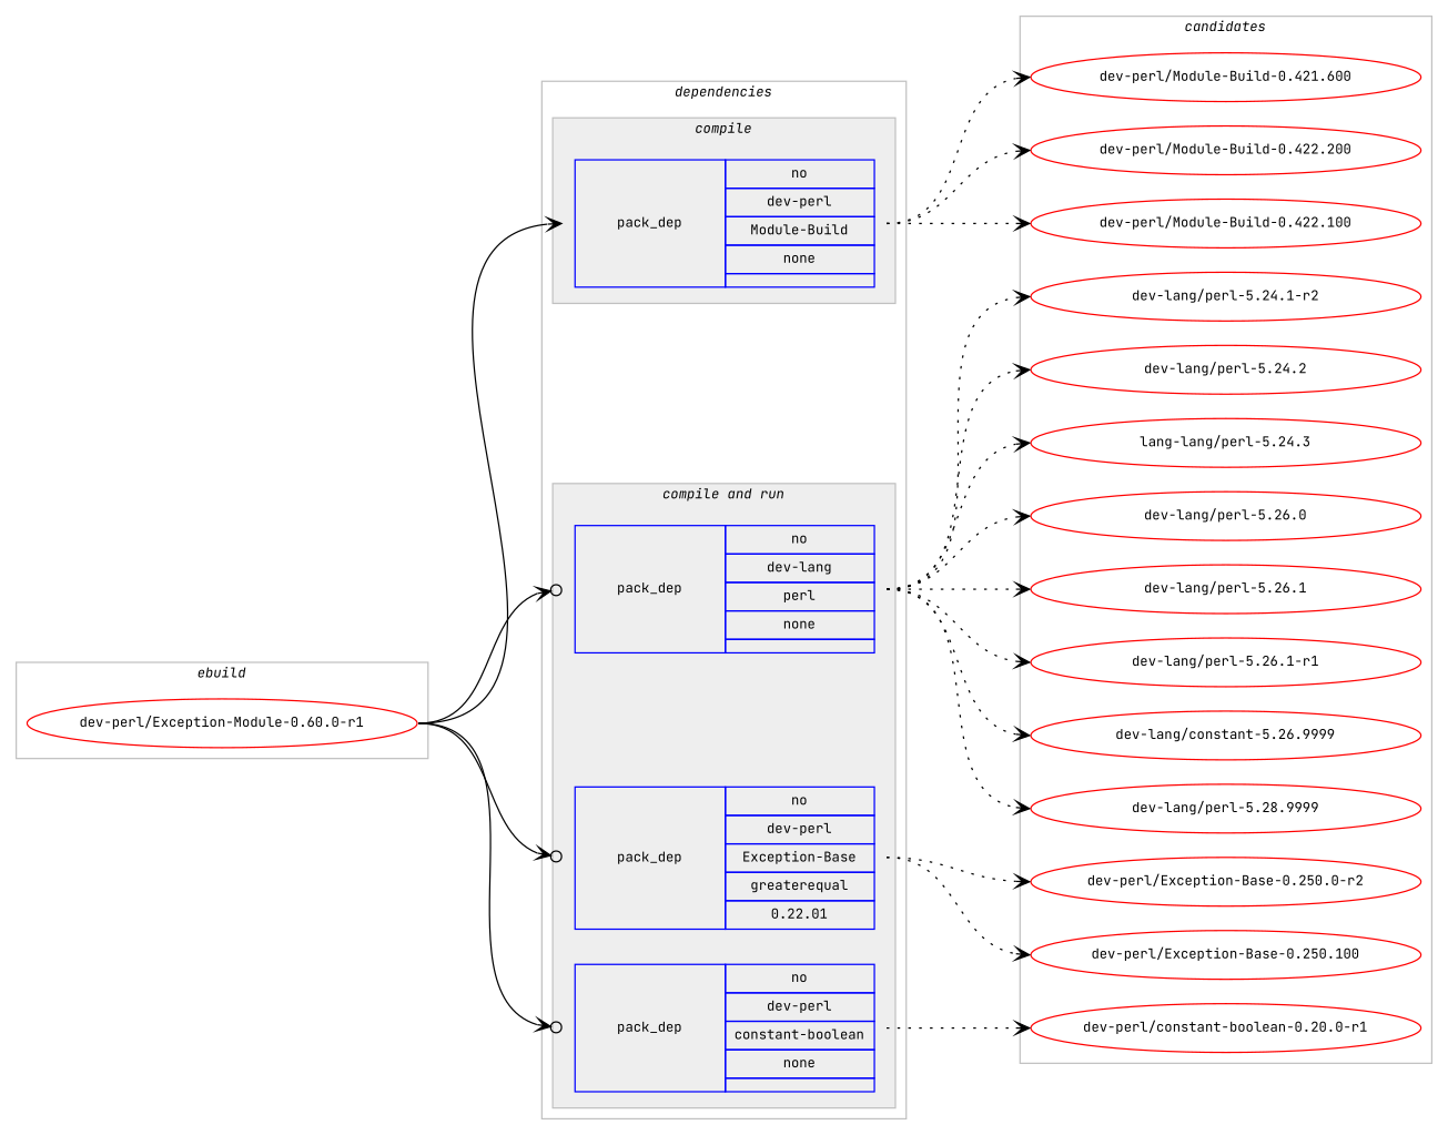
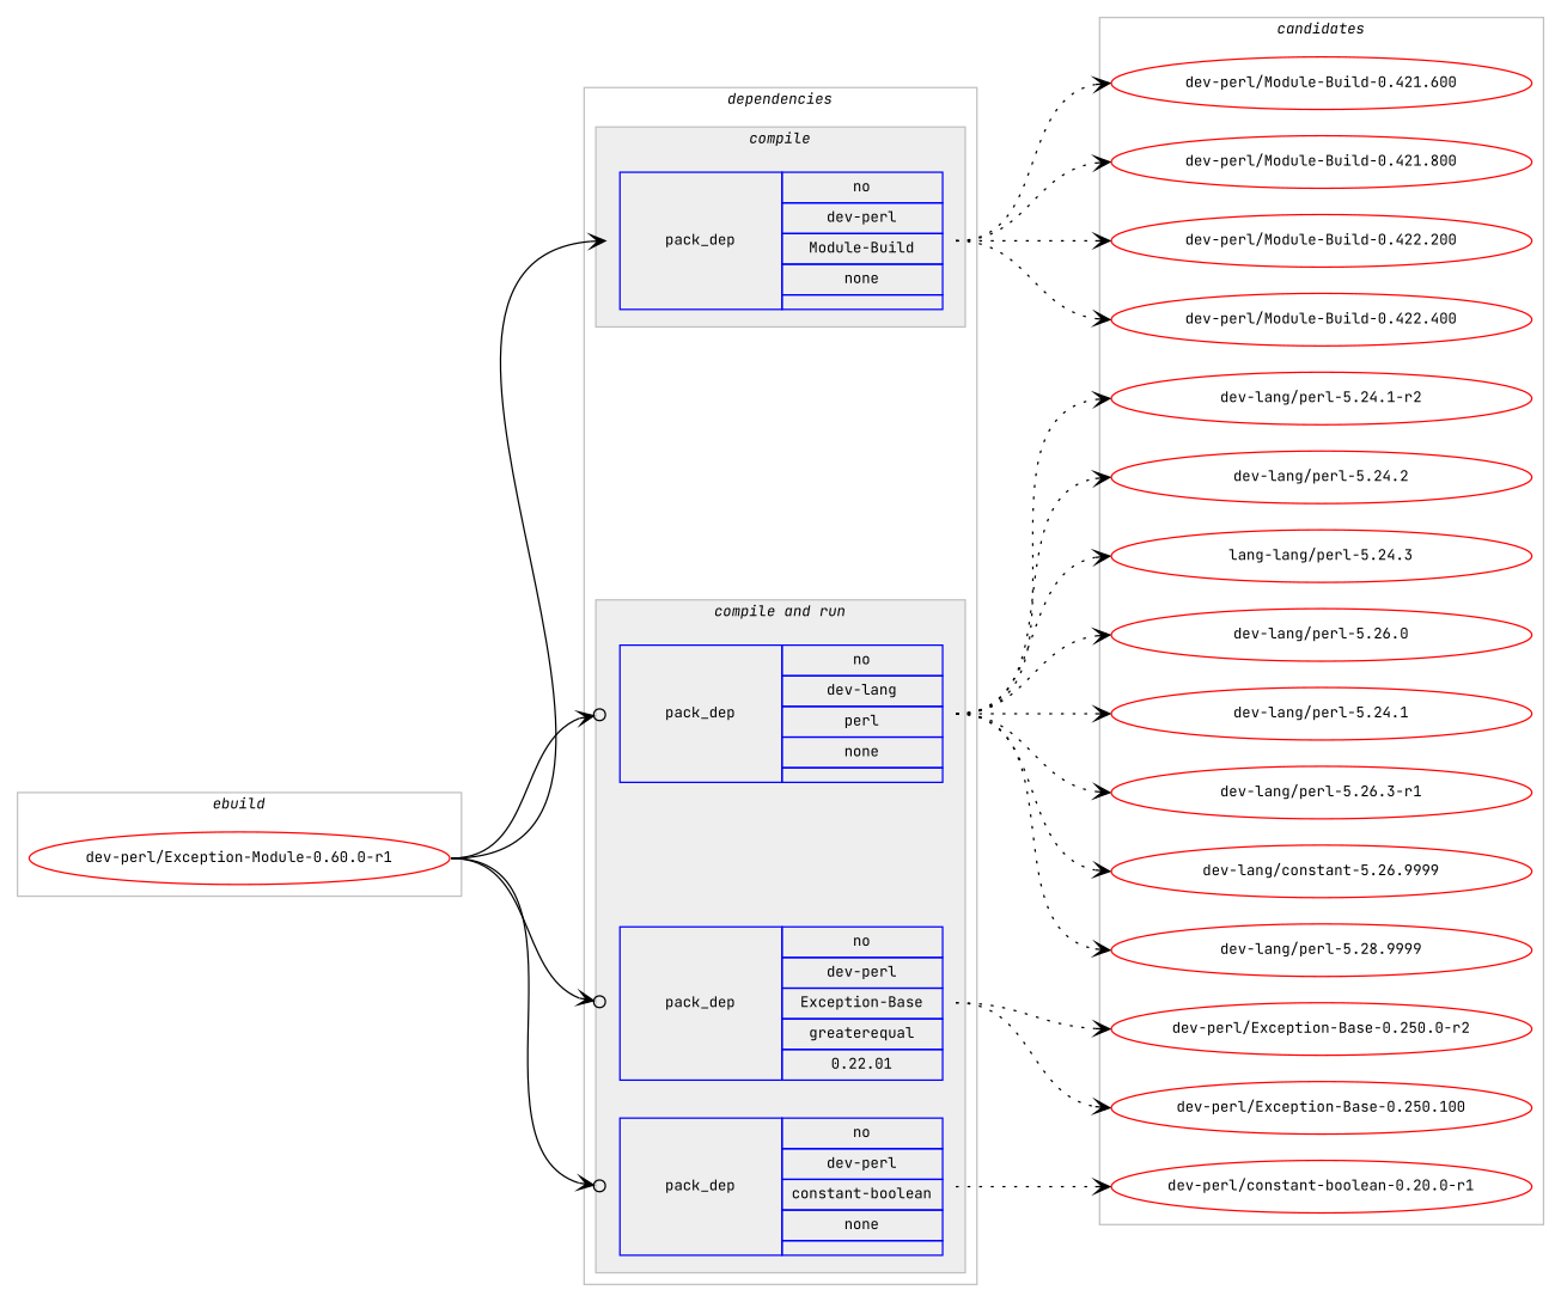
  digraph {
    compound=true
    concentrate=true
    fontname="JetBrains Mono"
    fontsize=10
    newrank=true
    rankdir=LR
    ranksep=1.5
    node [color=red fontname="JetBrains Mono" fontsize=10]
    edge [arrowhead=vee fontname="JetBrains Mono" headport=w style=dotted tailport=e weight=100]
    n1 [label="dev-perl/Exception-Module-0.60.0-r1" width=4]
    n2 [color=blue label=<<TABLE BORDER="0" CELLBORDER="1" CELLSPACING="0" CELLPADDING="4" WIDTH="220"><TR><TD ROWSPAN="6" CELLPADDING="30">pack_dep</TD></TR><TR><TD WIDTH="110">no</TD></TR><TR><TD>dev-perl</TD></TR><TR><TD>Module-Build</TD></TR><TR><TD>none</TD></TR><TR><TD></TD></TR></TABLE>> shape=none]
    n3 [color=blue label=<<TABLE BORDER="0" CELLBORDER="1" CELLSPACING="0" CELLPADDING="4" WIDTH="220"><TR><TD ROWSPAN="6" CELLPADDING="30">pack_dep</TD></TR><TR><TD WIDTH="110">no</TD></TR><TR><TD>dev-lang</TD></TR><TR><TD>perl</TD></TR><TR><TD>none</TD></TR><TR><TD></TD></TR></TABLE>> shape=none]
    n4 [color=blue label=<<TABLE BORDER="0" CELLBORDER="1" CELLSPACING="0" CELLPADDING="4" WIDTH="220"><TR><TD ROWSPAN="6" CELLPADDING="30">pack_dep</TD></TR><TR><TD WIDTH="110">no</TD></TR><TR><TD>dev-perl</TD></TR><TR><TD>Exception-Base</TD></TR><TR><TD>greaterequal</TD></TR><TR><TD>0.22.01</TD></TR></TABLE>> shape=none]
    n5 [color=blue label=<<TABLE BORDER="0" CELLBORDER="1" CELLSPACING="0" CELLPADDING="4" WIDTH="220"><TR><TD ROWSPAN="6" CELLPADDING="30">pack_dep</TD></TR><TR><TD WIDTH="110">no</TD></TR><TR><TD>dev-perl</TD></TR><TR><TD>constant-boolean</TD></TR><TR><TD>none</TD></TR><TR><TD></TD></TR></TABLE>> shape=none]
    n6 [label="dev-perl/Module-Build-0.421.600" width=4]
+   n7 [label="dev-perl/Module-Build-0.421.800" width=4]
    n8 [label="dev-perl/Module-Build-0.422.200" width=4]
-   n9 [label="dev-perl/Module-Build-0.422.100" width=4]
+   n9 [label="dev-perl/Module-Build-0.422.400" width=4]
    n10 [label="dev-lang/perl-5.24.1-r2" width=4]
    n11 [label="dev-lang/perl-5.24.2" width=4]
    n12 [label="lang-lang/perl-5.24.3" width=4]
    n13 [label="dev-lang/perl-5.26.0" width=4]
-   n14 [label="dev-lang/perl-5.26.1" width=4]
-   n15 [label="dev-lang/perl-5.26.1-r1" width=4]
+   n14 [label="dev-lang/perl-5.24.1" width=4]
+   n15 [label="dev-lang/perl-5.26.3-r1" width=4]
    n16 [label="dev-lang/constant-5.26.9999" width=4]
    n17 [label="dev-lang/perl-5.28.9999" width=4]
    n18 [label="dev-perl/Exception-Base-0.250.0-r2" width=4]
    n19 [label="dev-perl/Exception-Base-0.250.100" width=4]
    n20 [label="dev-perl/constant-boolean-0.20.0-r1" width=4]
    subgraph cluster_1 {
      color=gray
      label=<<i>ebuild</i>>
      rank=same
      n1
    }
    subgraph cluster_2 {
      color=gray
      label=<<i>dependencies</i>>
      subgraph cluster_3 {
        color=gray
        fillcolor="#eeeeee"
        label=<<i>compile</i>>
        style=filled
        subgraph sub_4 {
          color=gray
          fillcolor="#eeeeee"
          label=<<i>compile</i>>
          style=filled
          n2
        }
      }
      subgraph cluster_5 {
        color=gray
        fillcolor="#eeeeee"
        label=<<i>compile and run</i>>
        style=filled
        subgraph sub_6 {
          color=gray
          fillcolor="#eeeeee"
          label=<<i>compile and run</i>>
          style=filled
          n3
        }
        subgraph sub_7 {
          color=gray
          fillcolor="#eeeeee"
          label=<<i>compile and run</i>>
          style=filled
          n4
        }
        subgraph sub_8 {
          color=gray
          fillcolor="#eeeeee"
          label=<<i>compile and run</i>>
          style=filled
          n5
        }
      }
      subgraph cluster_9 {
        color=gray
        fillcolor="#eeeeee"
        label=<<i>run</i>>
        style=filled
      }
    }
    subgraph cluster_10 {
      color=gray
      label=<<i>candidates</i>>
      rank=same
      subgraph sub_11 {
        color=black
        label=<<i>candidates</i>>
        nodesep=1
        rank=same
        n6
+       n7
        n8
        n9
      }
      subgraph sub_12 {
        color=black
        label=<<i>candidates</i>>
        nodesep=1
        rank=same
        n10
        n11
        n12
        n13
        n14
        n15
        n16
        n17
      }
      subgraph sub_13 {
        color=black
        label=<<i>candidates</i>>
        nodesep=1
        rank=same
        n18
        n19
      }
      subgraph sub_14 {
        color=black
        label=<<i>candidates</i>>
        nodesep=1
        rank=same
        n20
      }
    }
    n1 -> n2 [style=solid weight=20]
    n1 -> n3 [arrowhead=odotvee style=solid weight=20]
    n1 -> n4 [arrowhead=odotvee style=solid weight=20]
    n1 -> n5 [arrowhead=odotvee style=solid weight=20]
    n2 -> n6
+   n2 -> n7
    n2 -> n8
    n2 -> n9
    n3 -> n10
    n3 -> n11
    n3 -> n12
    n3 -> n13
    n3 -> n14
    n3 -> n15
    n3 -> n16
    n3 -> n17
    n4 -> n18
    n4 -> n19
    n5 -> n20
  }
